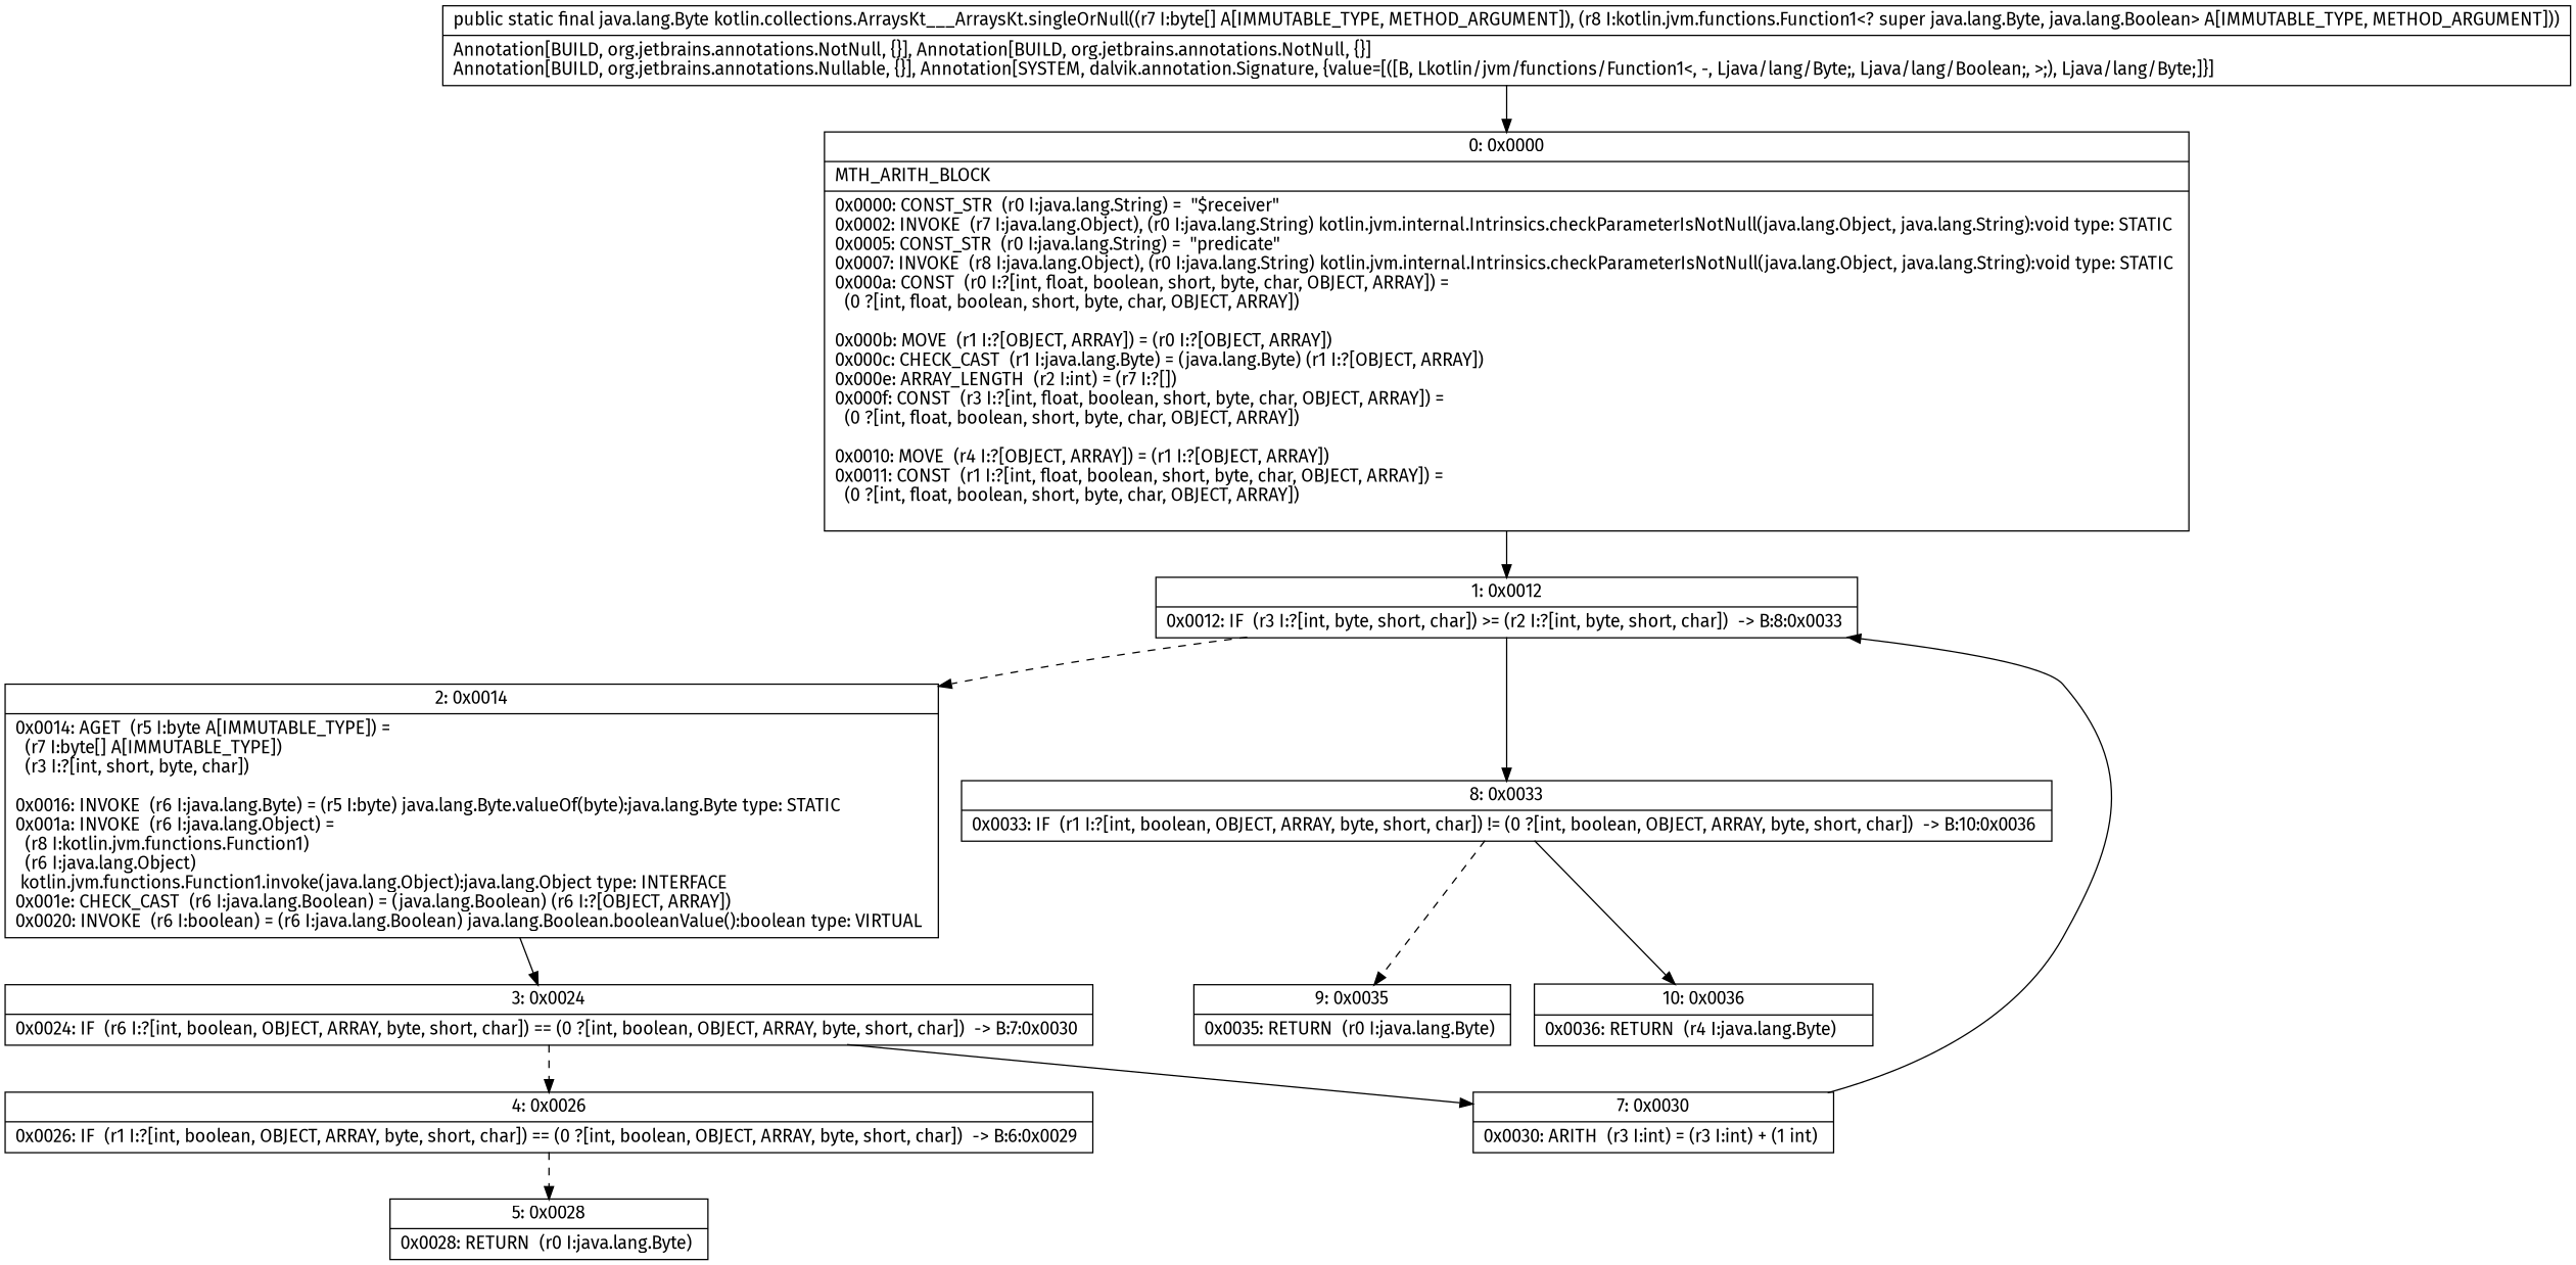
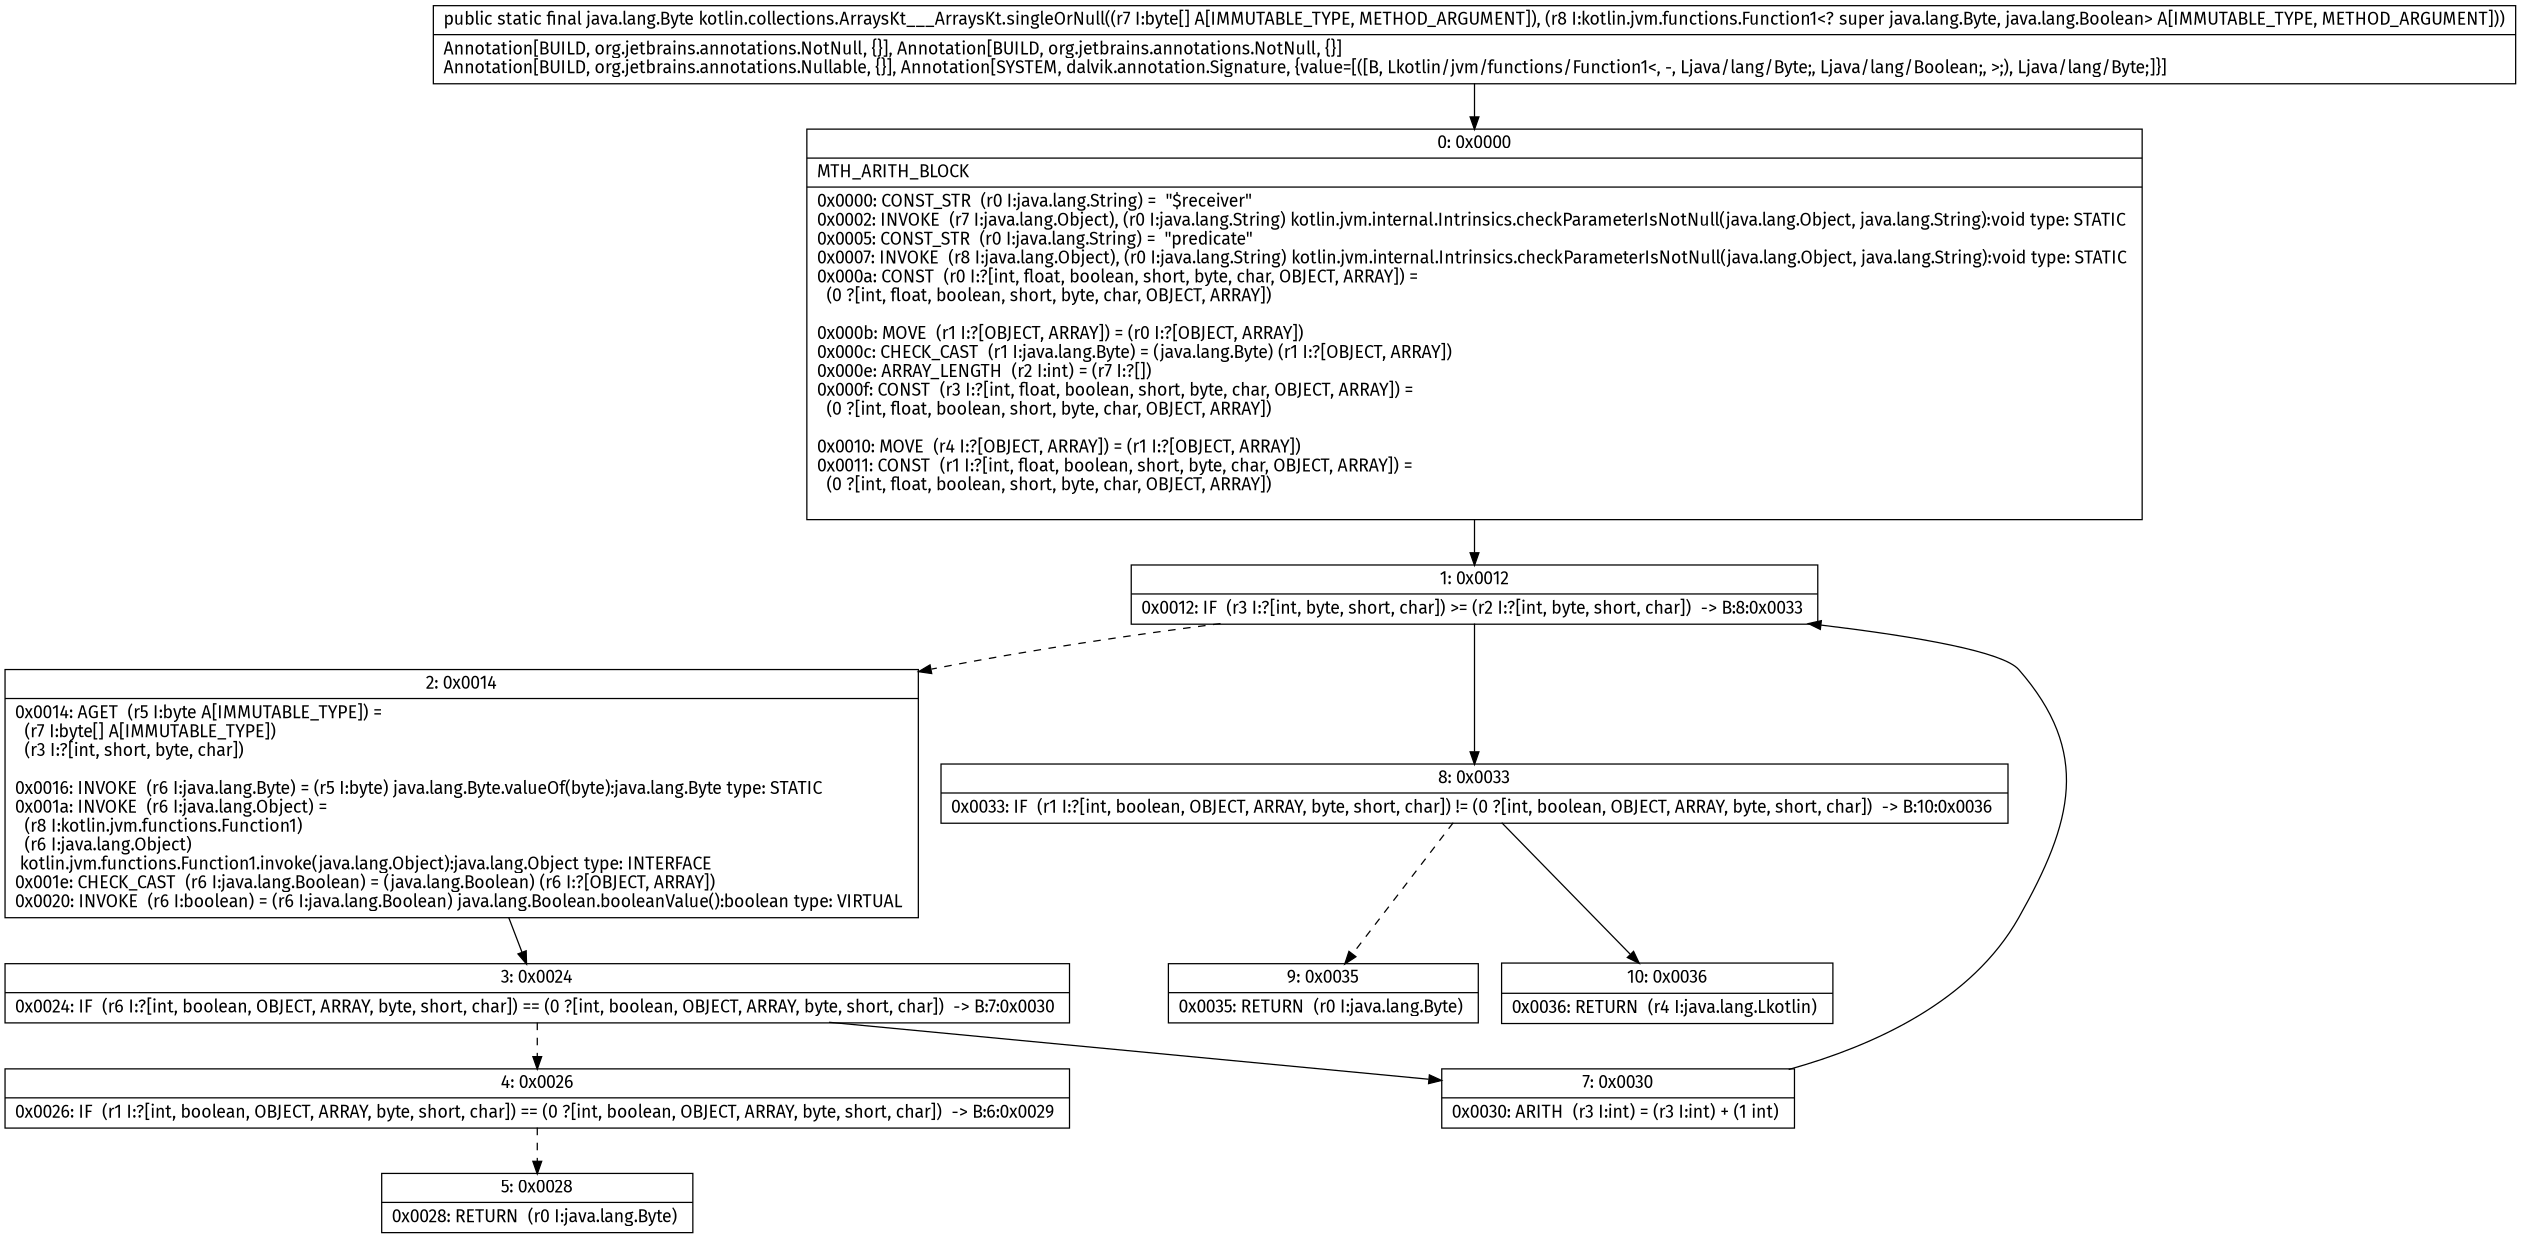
  digraph {
    fontname="Fira Sans"
    node [fontname="Fira Sans" shape=record]
    edge [fontname="Fira Sans"]
    n1 [label="{0\:\ 0x0000|MTH_ARITH_BLOCK\l|0x0000: CONST_STR  (r0 I:java.lang.String) =  \"$receiver\" \l0x0002: INVOKE  (r7 I:java.lang.Object), (r0 I:java.lang.String) kotlin.jvm.internal.Intrinsics.checkParameterIsNotNull(java.lang.Object, java.lang.String):void type: STATIC \l0x0005: CONST_STR  (r0 I:java.lang.String) =  \"predicate\" \l0x0007: INVOKE  (r8 I:java.lang.Object), (r0 I:java.lang.String) kotlin.jvm.internal.Intrinsics.checkParameterIsNotNull(java.lang.Object, java.lang.String):void type: STATIC \l0x000a: CONST  (r0 I:?[int, float, boolean, short, byte, char, OBJECT, ARRAY]) = \l  (0 ?[int, float, boolean, short, byte, char, OBJECT, ARRAY])\l \l0x000b: MOVE  (r1 I:?[OBJECT, ARRAY]) = (r0 I:?[OBJECT, ARRAY]) \l0x000c: CHECK_CAST  (r1 I:java.lang.Byte) = (java.lang.Byte) (r1 I:?[OBJECT, ARRAY]) \l0x000e: ARRAY_LENGTH  (r2 I:int) = (r7 I:?[]) \l0x000f: CONST  (r3 I:?[int, float, boolean, short, byte, char, OBJECT, ARRAY]) = \l  (0 ?[int, float, boolean, short, byte, char, OBJECT, ARRAY])\l \l0x0010: MOVE  (r4 I:?[OBJECT, ARRAY]) = (r1 I:?[OBJECT, ARRAY]) \l0x0011: CONST  (r1 I:?[int, float, boolean, short, byte, char, OBJECT, ARRAY]) = \l  (0 ?[int, float, boolean, short, byte, char, OBJECT, ARRAY])\l \l}"]
    n2 [label="{1\:\ 0x0012|0x0012: IF  (r3 I:?[int, byte, short, char]) \>= (r2 I:?[int, byte, short, char])  \-\> B:8:0x0033 \l}"]
    n3 [label="{2\:\ 0x0014|0x0014: AGET  (r5 I:byte A[IMMUTABLE_TYPE]) = \l  (r7 I:byte[] A[IMMUTABLE_TYPE])\l  (r3 I:?[int, short, byte, char])\l \l0x0016: INVOKE  (r6 I:java.lang.Byte) = (r5 I:byte) java.lang.Byte.valueOf(byte):java.lang.Byte type: STATIC \l0x001a: INVOKE  (r6 I:java.lang.Object) = \l  (r8 I:kotlin.jvm.functions.Function1)\l  (r6 I:java.lang.Object)\l kotlin.jvm.functions.Function1.invoke(java.lang.Object):java.lang.Object type: INTERFACE \l0x001e: CHECK_CAST  (r6 I:java.lang.Boolean) = (java.lang.Boolean) (r6 I:?[OBJECT, ARRAY]) \l0x0020: INVOKE  (r6 I:boolean) = (r6 I:java.lang.Boolean) java.lang.Boolean.booleanValue():boolean type: VIRTUAL \l}"]
    n4 [label="{8\:\ 0x0033|0x0033: IF  (r1 I:?[int, boolean, OBJECT, ARRAY, byte, short, char]) != (0 ?[int, boolean, OBJECT, ARRAY, byte, short, char])  \-\> B:10:0x0036 \l}"]
    n5 [label="{3\:\ 0x0024|0x0024: IF  (r6 I:?[int, boolean, OBJECT, ARRAY, byte, short, char]) == (0 ?[int, boolean, OBJECT, ARRAY, byte, short, char])  \-\> B:7:0x0030 \l}"]
    n6 [label="{9\:\ 0x0035|0x0035: RETURN  (r0 I:java.lang.Byte) \l}"]
-   n7 [label="{10\:\ 0x0036|0x0036: RETURN  (r4 I:java.lang.Byte) \l}"]
+   n7 [label="{10\:\ 0x0036|0x0036: RETURN  (r4 I:java.lang.Lkotlin) \l}"]
    n8 [label="{4\:\ 0x0026|0x0026: IF  (r1 I:?[int, boolean, OBJECT, ARRAY, byte, short, char]) == (0 ?[int, boolean, OBJECT, ARRAY, byte, short, char])  \-\> B:6:0x0029 \l}"]
    n9 [label="{7\:\ 0x0030|0x0030: ARITH  (r3 I:int) = (r3 I:int) + (1 int) \l}"]
    n10 [label="{5\:\ 0x0028|0x0028: RETURN  (r0 I:java.lang.Byte) \l}"]
    n11 [label="{public static final java.lang.Byte kotlin.collections.ArraysKt___ArraysKt.singleOrNull((r7 I:byte[] A[IMMUTABLE_TYPE, METHOD_ARGUMENT]), (r8 I:kotlin.jvm.functions.Function1\<? super java.lang.Byte, java.lang.Boolean\> A[IMMUTABLE_TYPE, METHOD_ARGUMENT]))  | Annotation[BUILD, org.jetbrains.annotations.NotNull, \{\}], Annotation[BUILD, org.jetbrains.annotations.NotNull, \{\}]\lAnnotation[BUILD, org.jetbrains.annotations.Nullable, \{\}], Annotation[SYSTEM, dalvik.annotation.Signature, \{value=[([B, Lkotlin\/jvm\/functions\/Function1\<, \-, Ljava\/lang\/Byte;, Ljava\/lang\/Boolean;, \>;), Ljava\/lang\/Byte;]\}]\l}"]
    n1 -> n2
    n2 -> n3 [style=dashed]
    n2 -> n4
    n3 -> n5
    n4 -> n6 [style=dashed]
    n4 -> n7
    n5 -> n8 [style=dashed]
    n5 -> n9
    n8 -> n10 [style=dashed]
    n9 -> n2
    n11 -> n1
  }
